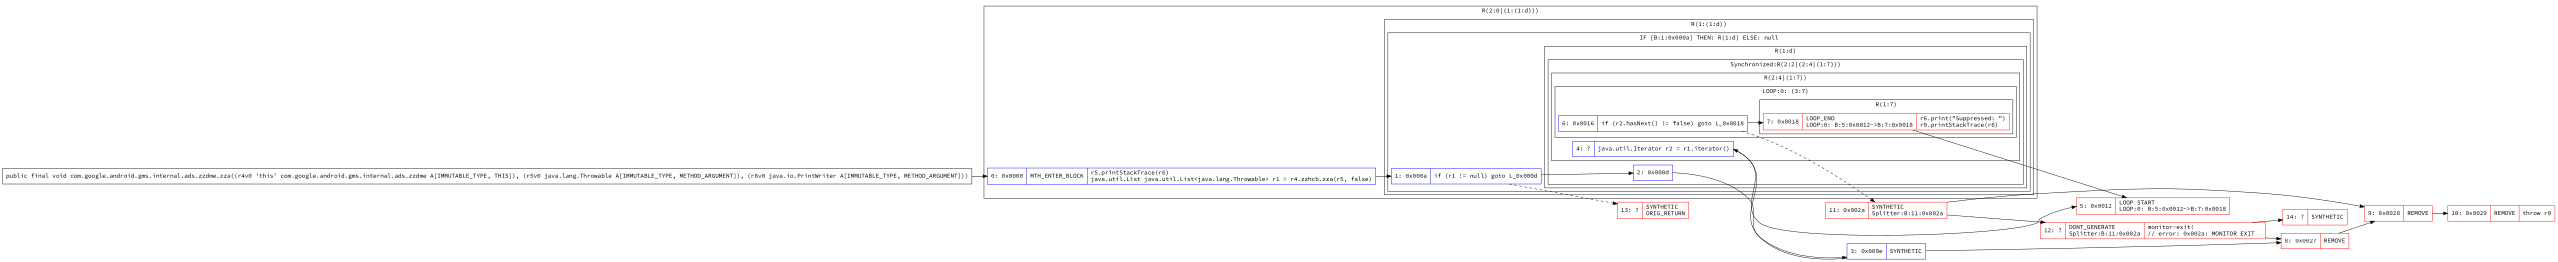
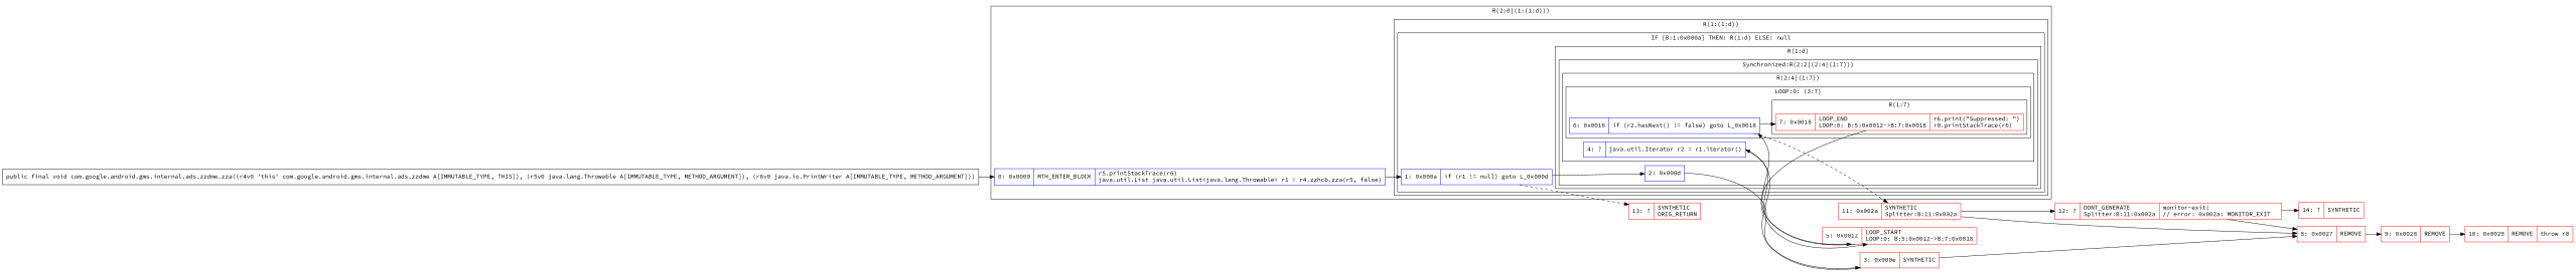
  digraph {
    fontname="Source Code Pro"
    rankdir=LR
    node [color=red fontname="Source Code Pro" shape=record]
    edge [fontname="Source Code Pro"]
    n1 [label="{7\:\ 0x0018|LOOP_END\lLOOP:0: B:5:0x0012\-\>B:7:0x0018\l|r6.print(\"Suppressed: \")\lr0.printStackTrace(r6)\l}"]
    n2 [color=blue label="{6\:\ 0x0016|if (r2.hasNext() != false) goto L_0x0018\l}"]
    n3 [color=blue label="{4\:\ ?|java.util.Iterator r2 = r1.iterator()\l}"]
    n4 [color=blue label="{2\:\ 0x000d}"]
    n5 [color=blue label="{1\:\ 0x000a|if (r1 != null) goto L_0x000d\l}"]
    n6 [color=blue label="{0\:\ 0x0000|MTH_ENTER_BLOCK\l|r5.printStackTrace(r6)\ljava.util.List java.util.List\<java.lang.Throwable\> r1 = r4.zzhcb.zza(r5, false)\l}"]
    n7 [label="{5\:\ 0x0012|LOOP_START\lLOOP:0: B:5:0x0012\-\>B:7:0x0018\l}"]
    n8 [label="{11\:\ 0x002a|SYNTHETIC\lSplitter:B:11:0x002a\l}"]
-   n9 [color=blue label="{3\:\ 0x000e|SYNTHETIC\l}"]
+   n9 [label="{3\:\ 0x000e|SYNTHETIC\l}"]
    n10 [label="{13\:\ ?|SYNTHETIC\lORIG_RETURN\l}"]
    n11 [label="{8\:\ 0x0027|REMOVE\l}"]
    n12 [label="{12\:\ ?|DONT_GENERATE\lSplitter:B:11:0x002a\l|monitor\-exit(\l\/\/ error: 0x002a: MONITOR_EXIT  \l}"]
    n13 [label="{9\:\ 0x0028|REMOVE\l}"]
    n14 [label="{10\:\ 0x0029|REMOVE\l|throw r0\l}"]
    n15 [label="{14\:\ ?|SYNTHETIC\l}"]
    n16 [label="{public final void com.google.android.gms.internal.ads.zzdme.zza((r4v0 'this' com.google.android.gms.internal.ads.zzdme A[IMMUTABLE_TYPE, THIS]), (r5v0 java.lang.Throwable A[IMMUTABLE_TYPE, METHOD_ARGUMENT]), (r6v0 java.io.PrintWriter A[IMMUTABLE_TYPE, METHOD_ARGUMENT])) }" color=""]
    subgraph cluster_1 {
      label="R(2:0|(1:(1:d)))"
      n6
      subgraph cluster_2 {
        label="R(1:(1:d))"
        subgraph cluster_3 {
          label="IF [B:1:0x000a] THEN: R(1:d) ELSE: null"
          n5
          subgraph cluster_4 {
            label="R(1:d)"
            subgraph cluster_5 {
              label="Synchronized:R(2:2|(2:4|(1:7)))"
              n4
              subgraph cluster_6 {
                label="R(2:4|(1:7))"
                n3
                subgraph cluster_7 {
                  label="LOOP:0: (3:7)"
                  n2
                  subgraph cluster_8 {
                    label="R(1:7)"
                    n1
                  }
                }
              }
            }
          }
        }
      }
    }
    n1 -> n7
    n2 -> n1
    n2 -> n8 [style=dashed]
    n3 -> n7
    n4 -> n9
    n5 -> n4
    n5 -> n10 [style=dashed]
    n6 -> n5
-   n8 -> n13
+   n7 -> n2
+   n8 -> n11
    n8 -> n12
    n9 -> n3
    n9 -> n11
    n11 -> n13
    n12 -> n11
    n12 -> n15
    n13 -> n14
    n16 -> n6
  }
